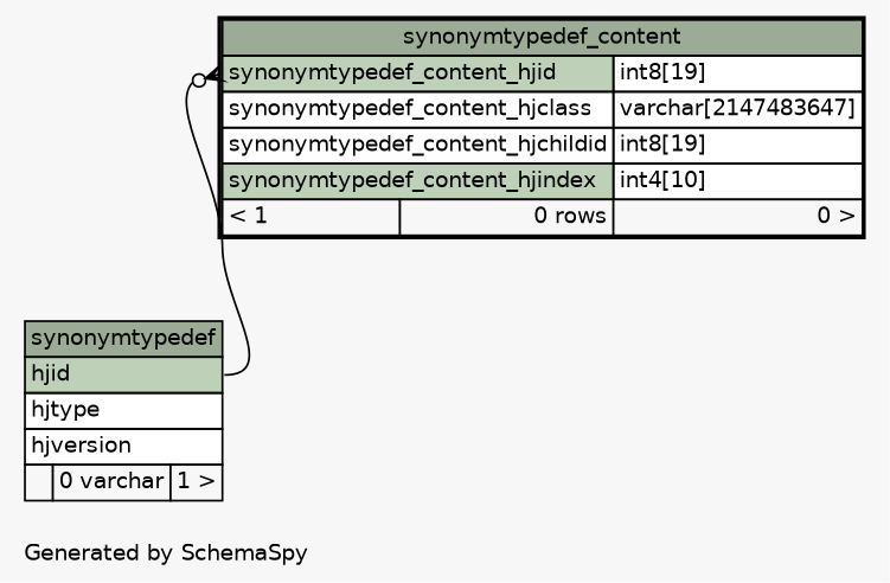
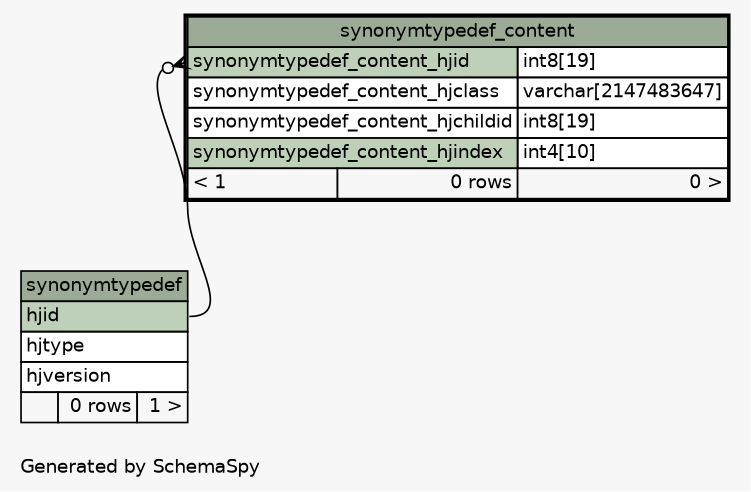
  digraph {
    bgcolor="#f7f7f7"
    fontname=Helvetica
    fontsize=11
    label="\nGenerated by SchemaSpy"
    labeljust=l
    nodesep=0.18
    rankdir=TB
    ranksep=0.46
    node [fontname=Helvetica fontsize=11 shape=plaintext]
    n1 [label=<     <TABLE BORDER="2" CELLBORDER="1" CELLSPACING="0" BGCOLOR="#ffffff">       <TR><TD COLSPAN="3" BGCOLOR="#9bab96" ALIGN="CENTER">synonymtypedef_content</TD></TR>       <TR><TD PORT="synonymtypedef_content_hjid" COLSPAN="2" BGCOLOR="#bed1b8" ALIGN="LEFT">synonymtypedef_content_hjid</TD><TD PORT="synonymtypedef_content_hjid.type" ALIGN="LEFT">int8[19]</TD></TR>       <TR><TD PORT="synonymtypedef_content_hjclass" COLSPAN="2" ALIGN="LEFT">synonymtypedef_content_hjclass</TD><TD PORT="synonymtypedef_content_hjclass.type" ALIGN="LEFT">varchar[2147483647]</TD></TR>       <TR><TD PORT="synonymtypedef_content_hjchildid" COLSPAN="2" ALIGN="LEFT">synonymtypedef_content_hjchildid</TD><TD PORT="synonymtypedef_content_hjchildid.type" ALIGN="LEFT">int8[19]</TD></TR>       <TR><TD PORT="synonymtypedef_content_hjindex" COLSPAN="2" BGCOLOR="#bed1b8" ALIGN="LEFT">synonymtypedef_content_hjindex</TD><TD PORT="synonymtypedef_content_hjindex.type" ALIGN="LEFT">int4[10]</TD></TR>       <TR><TD ALIGN="LEFT" BGCOLOR="#f7f7f7">&lt; 1</TD><TD ALIGN="RIGHT" BGCOLOR="#f7f7f7">0 rows</TD><TD ALIGN="RIGHT" BGCOLOR="#f7f7f7">0 &gt;</TD></TR>     </TABLE>>]
-   n2 [label=<     <TABLE BORDER="0" CELLBORDER="1" CELLSPACING="0" BGCOLOR="#ffffff">       <TR><TD COLSPAN="3" BGCOLOR="#9bab96" ALIGN="CENTER">synonymtypedef</TD></TR>       <TR><TD PORT="hjid" COLSPAN="3" BGCOLOR="#bed1b8" ALIGN="LEFT">hjid</TD></TR>       <TR><TD PORT="hjtype" COLSPAN="3" ALIGN="LEFT">hjtype</TD></TR>       <TR><TD PORT="hjversion" COLSPAN="3" ALIGN="LEFT">hjversion</TD></TR>       <TR><TD ALIGN="LEFT" BGCOLOR="#f7f7f7">  </TD><TD ALIGN="RIGHT" BGCOLOR="#f7f7f7">0 varchar</TD><TD ALIGN="RIGHT" BGCOLOR="#f7f7f7">1 &gt;</TD></TR>     </TABLE>>]
+   n2 [label=<     <TABLE BORDER="0" CELLBORDER="1" CELLSPACING="0" BGCOLOR="#ffffff">       <TR><TD COLSPAN="3" BGCOLOR="#9bab96" ALIGN="CENTER">synonymtypedef</TD></TR>       <TR><TD PORT="hjid" COLSPAN="3" BGCOLOR="#bed1b8" ALIGN="LEFT">hjid</TD></TR>       <TR><TD PORT="hjtype" COLSPAN="3" ALIGN="LEFT">hjtype</TD></TR>       <TR><TD PORT="hjversion" COLSPAN="3" ALIGN="LEFT">hjversion</TD></TR>       <TR><TD ALIGN="LEFT" BGCOLOR="#f7f7f7">  </TD><TD ALIGN="RIGHT" BGCOLOR="#f7f7f7">0 rows</TD><TD ALIGN="RIGHT" BGCOLOR="#f7f7f7">1 &gt;</TD></TR>     </TABLE>>]
    n1 -> n2 [arrowhead=none arrowsize=0.8 arrowtail=crowodot dir=back headport="hjid:e" tailport="synonymtypedef_content_hjid:w"]
  }
